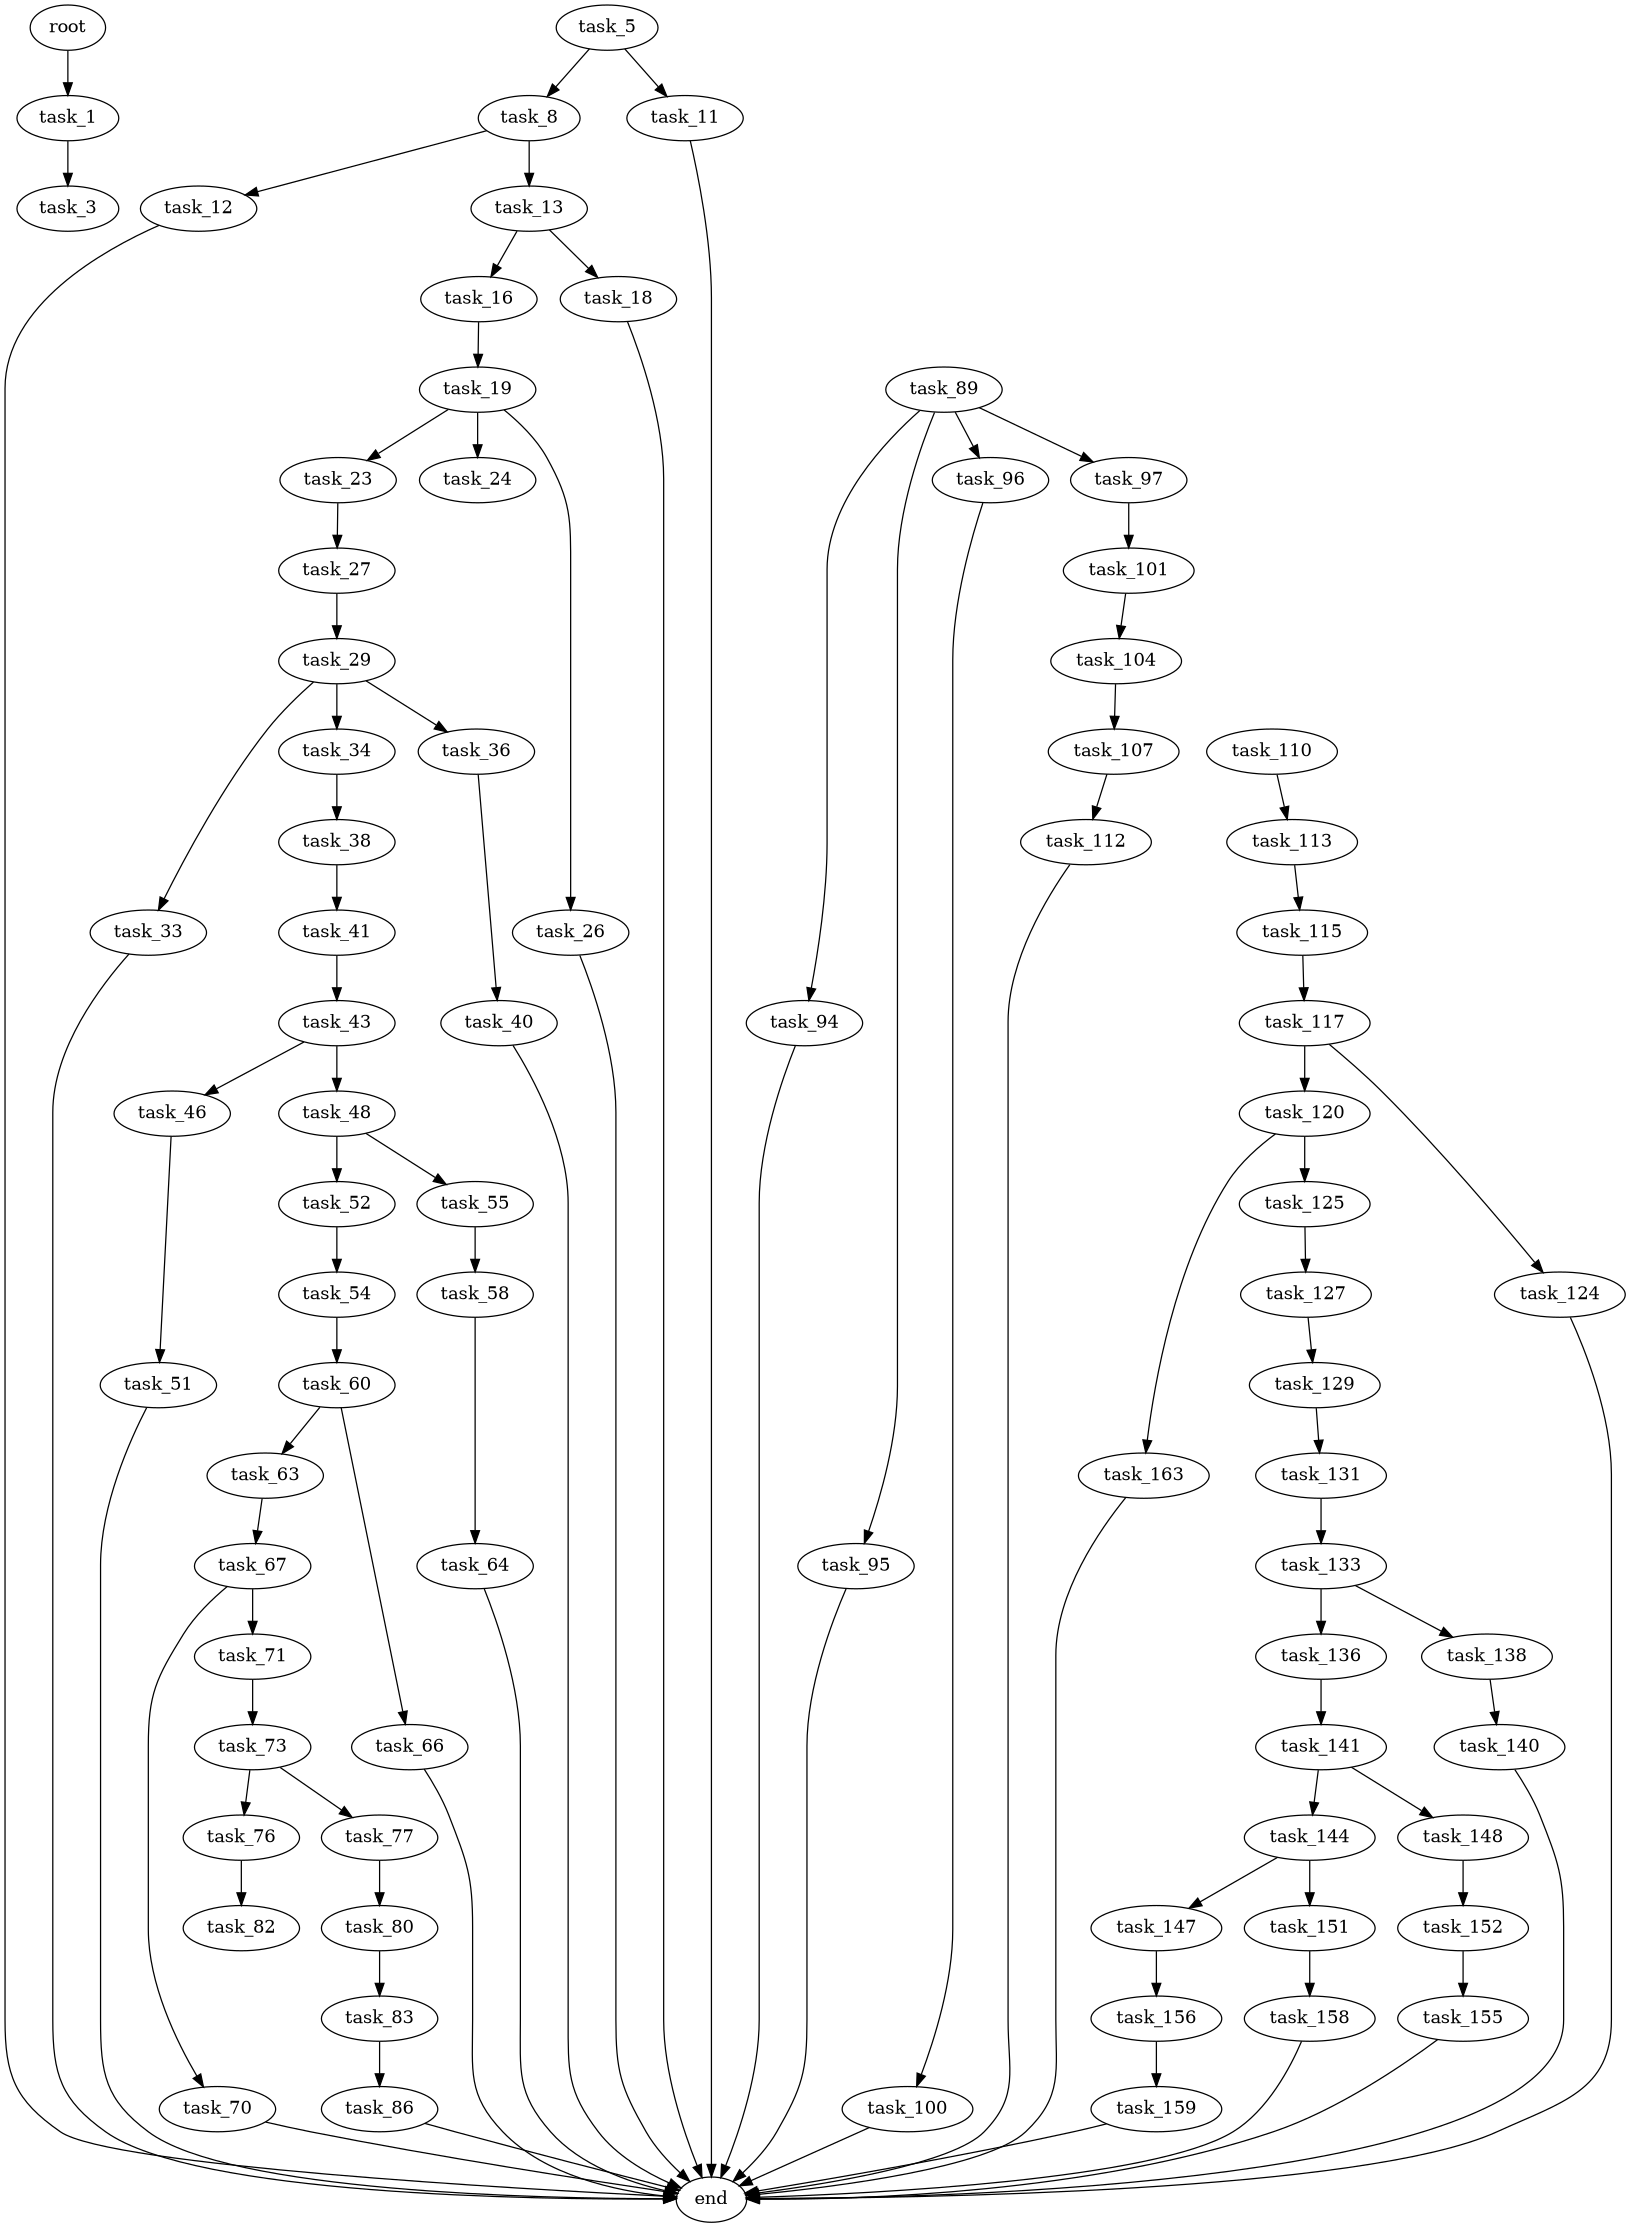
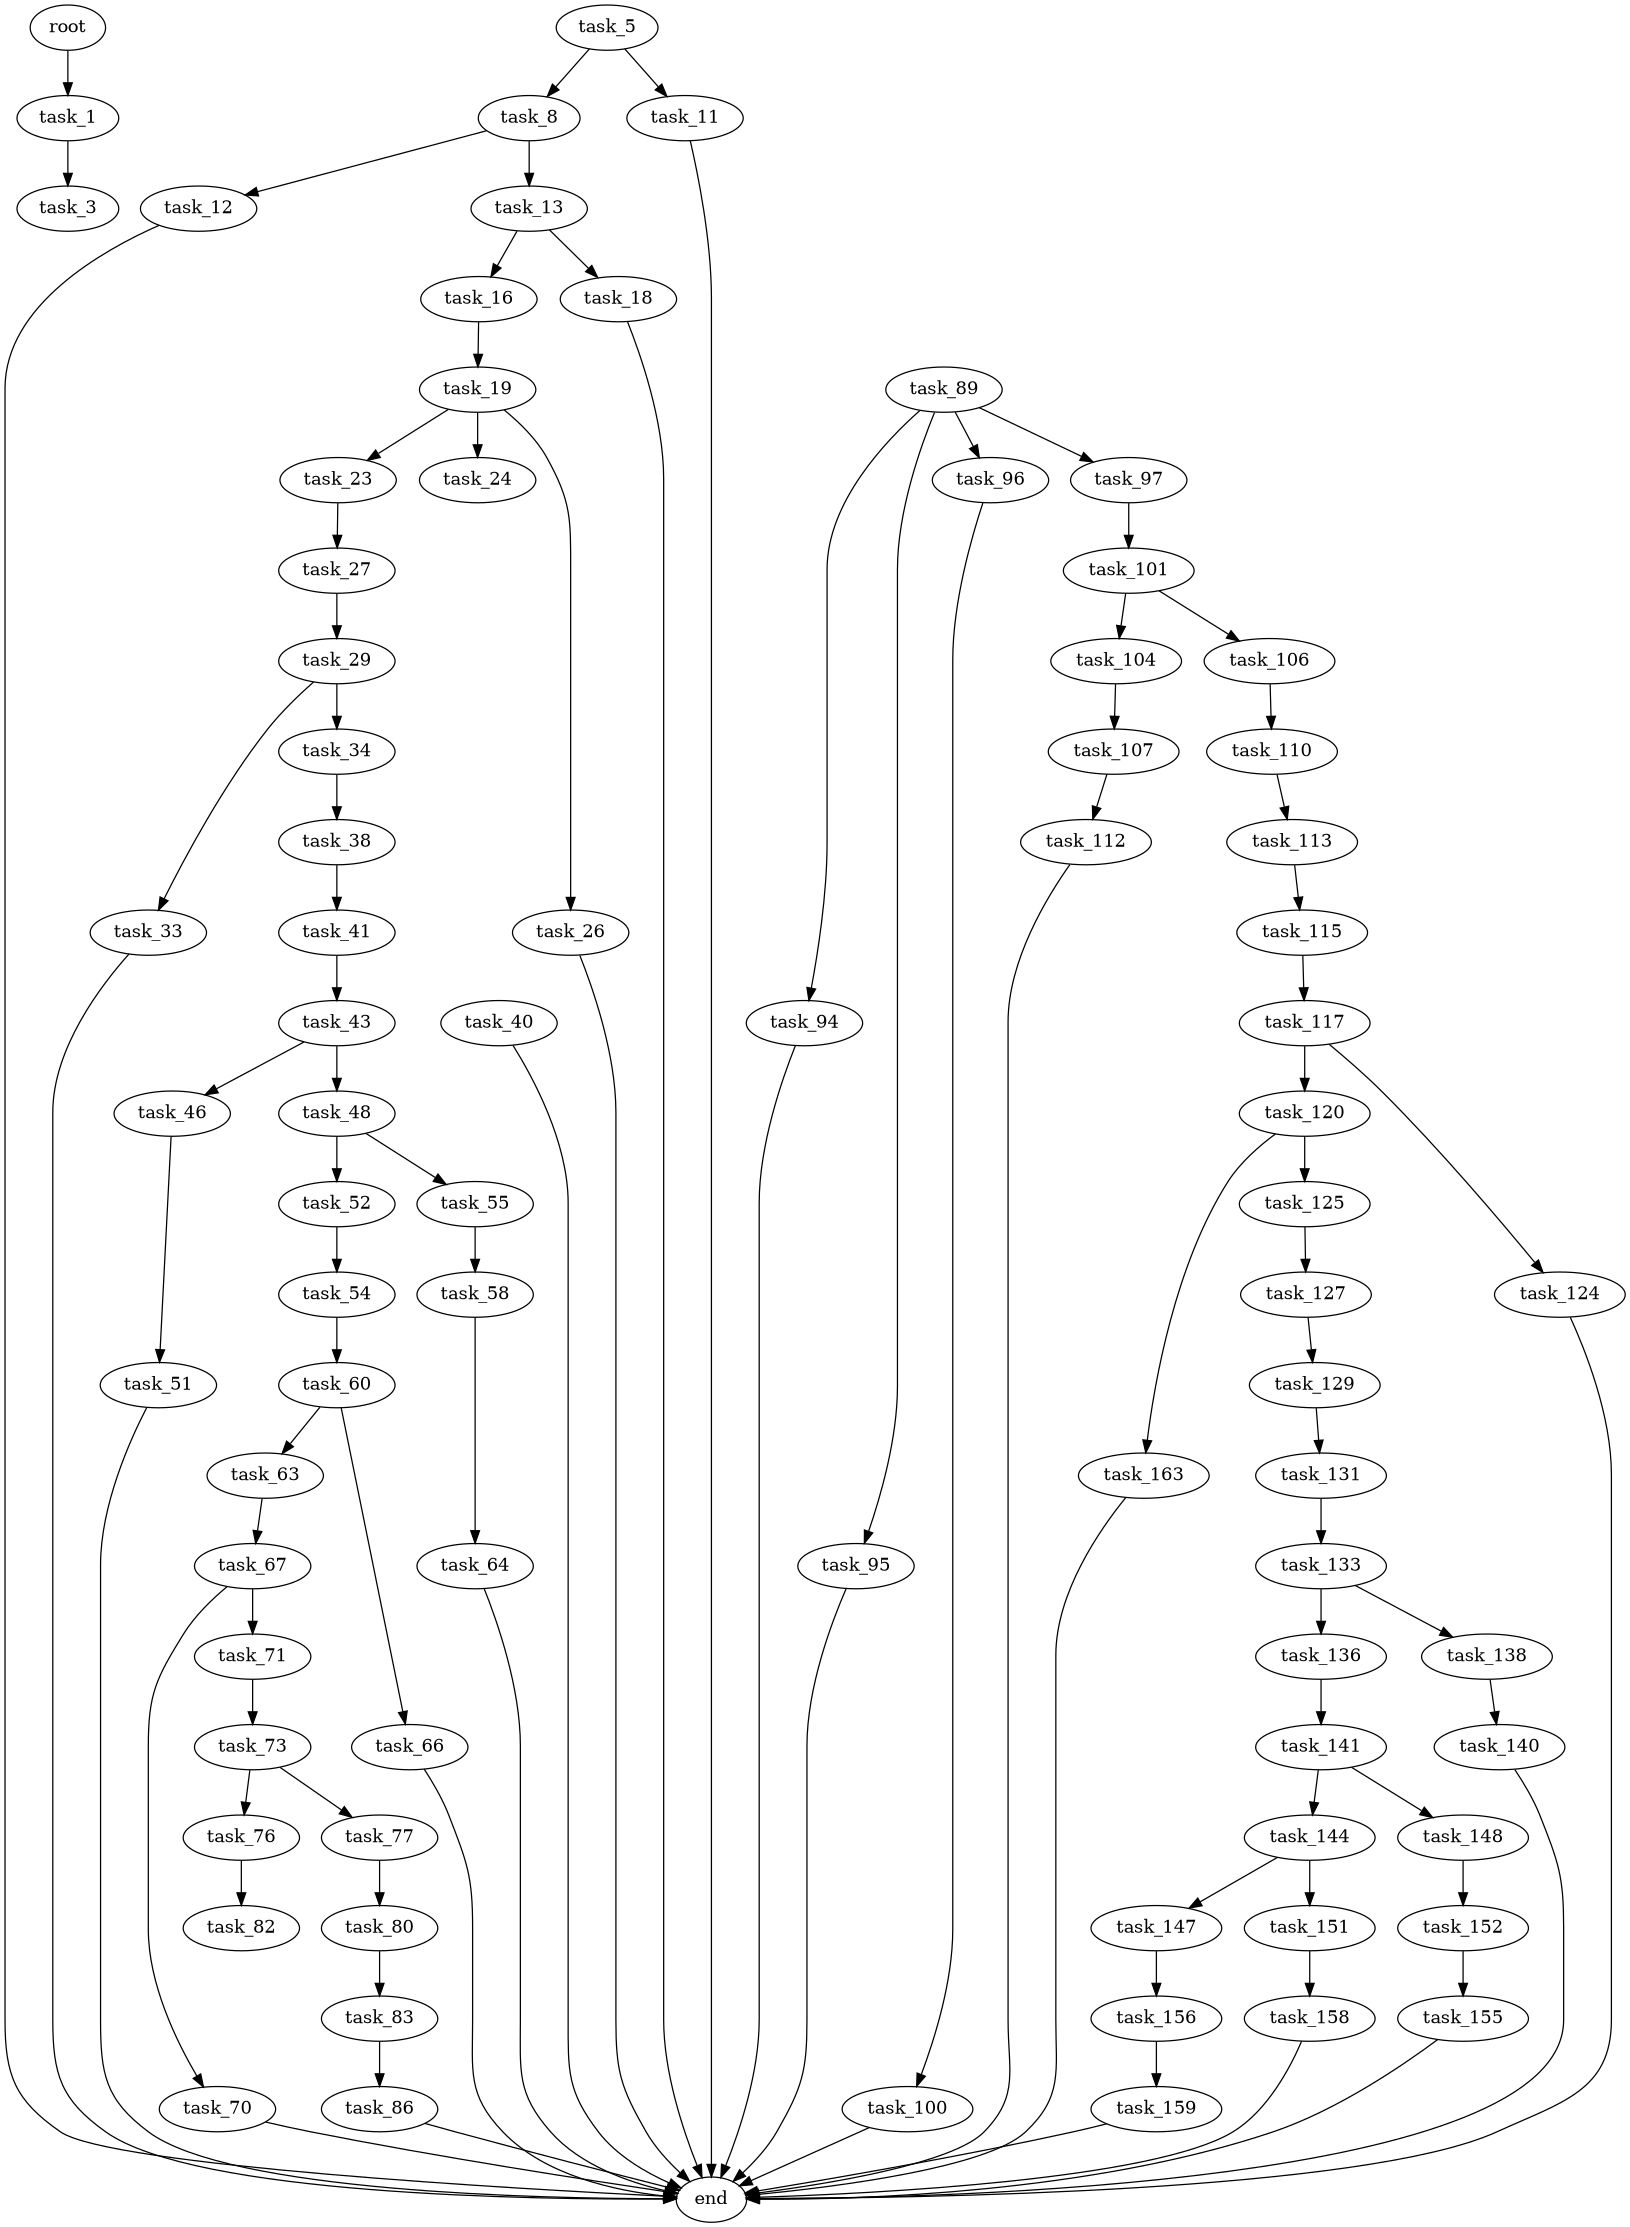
  digraph {
    fontname="DejaVu Serif"
    node [fontname="DejaVu Serif"]
    edge [fontname="DejaVu Serif"]
    root
    task_1
    task_3
    task_5
    task_8
    task_11
    task_12
    task_13
    end
    task_16
    task_18
    task_19
    task_23
    task_24
    task_26
    task_27
    task_29
    task_33
    task_34
-   task_36
    task_38
    task_40
    task_41
    task_43
    task_46
    task_48
    task_51
    task_52
    task_55
    task_54
    task_58
    task_60
    task_64
    task_63
    task_66
    task_67
    task_70
    task_71
    task_73
    task_76
    task_77
    task_82
    task_80
    task_83
    task_86
    task_89
    task_94
    task_95
    task_96
    task_97
    task_100
    task_101
    task_104
+   task_106
    task_107
    task_110
    task_112
    task_113
    task_115
    task_117
    task_120
    task_124
    n63 [label=task_163]
    task_125
    task_127
    task_129
    task_131
    task_133
    task_136
    task_138
    task_141
    task_140
    task_144
    task_148
    task_147
    task_151
    task_152
    task_156
    task_158
    task_155
    task_159
    root -> task_1
    task_1 -> task_3
    task_5 -> task_8
    task_5 -> task_11
    task_8 -> task_12
    task_8 -> task_13
    task_11 -> end
    task_12 -> end
    task_13 -> task_16
    task_13 -> task_18
    task_16 -> task_19
    task_18 -> end
    task_19 -> task_23
    task_19 -> task_24
    task_19 -> task_26
    task_23 -> task_27
    task_26 -> end
    task_27 -> task_29
    task_29 -> task_33
    task_29 -> task_34
-   task_29 -> task_36
    task_33 -> end
    task_34 -> task_38
-   task_36 -> task_40
    task_38 -> task_41
    task_40 -> end
    task_41 -> task_43
    task_43 -> task_46
    task_43 -> task_48
    task_46 -> task_51
    task_48 -> task_52
    task_48 -> task_55
    task_51 -> end
    task_52 -> task_54
    task_55 -> task_58
    task_54 -> task_60
    task_58 -> task_64
    task_60 -> task_63
    task_60 -> task_66
    task_64 -> end
    task_63 -> task_67
    task_66 -> end
    task_67 -> task_70
    task_67 -> task_71
    task_70 -> end
    task_71 -> task_73
    task_73 -> task_76
    task_73 -> task_77
    task_76 -> task_82
    task_77 -> task_80
    task_80 -> task_83
    task_83 -> task_86
    task_86 -> end
    task_89 -> task_94
    task_89 -> task_95
    task_89 -> task_96
    task_89 -> task_97
    task_94 -> end
    task_95 -> end
    task_96 -> task_100
    task_97 -> task_101
    task_100 -> end
    task_101 -> task_104
+   task_101 -> task_106
    task_104 -> task_107
+   task_106 -> task_110
    task_107 -> task_112
    task_110 -> task_113
    task_112 -> end
    task_113 -> task_115
    task_115 -> task_117
    task_117 -> task_120
    task_117 -> task_124
    task_120 -> n63
    task_120 -> task_125
    task_124 -> end
    n63 -> end
    task_125 -> task_127
    task_127 -> task_129
    task_129 -> task_131
    task_131 -> task_133
    task_133 -> task_136
    task_133 -> task_138
    task_136 -> task_141
    task_138 -> task_140
    task_141 -> task_144
    task_141 -> task_148
    task_140 -> end
    task_144 -> task_147
    task_144 -> task_151
    task_148 -> task_152
    task_147 -> task_156
    task_151 -> task_158
    task_152 -> task_155
    task_156 -> task_159
    task_158 -> end
    task_155 -> end
    task_159 -> end
  }
